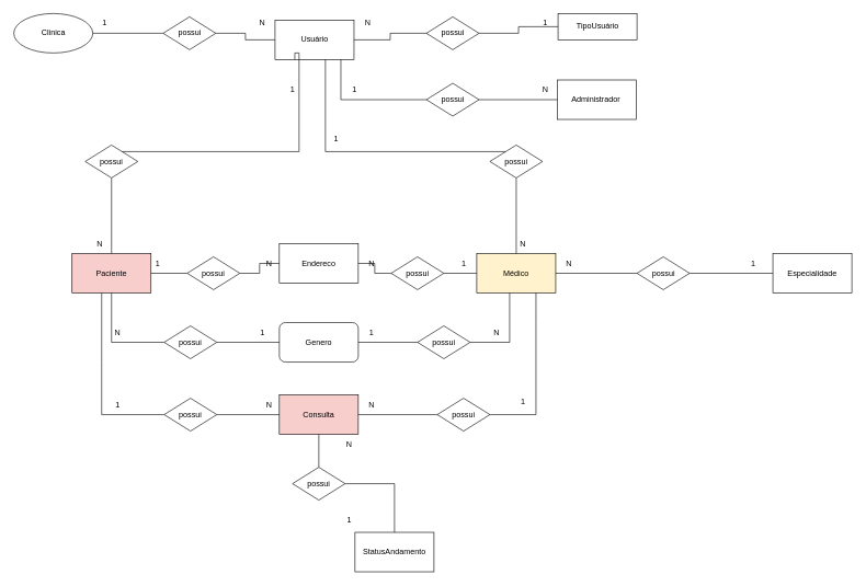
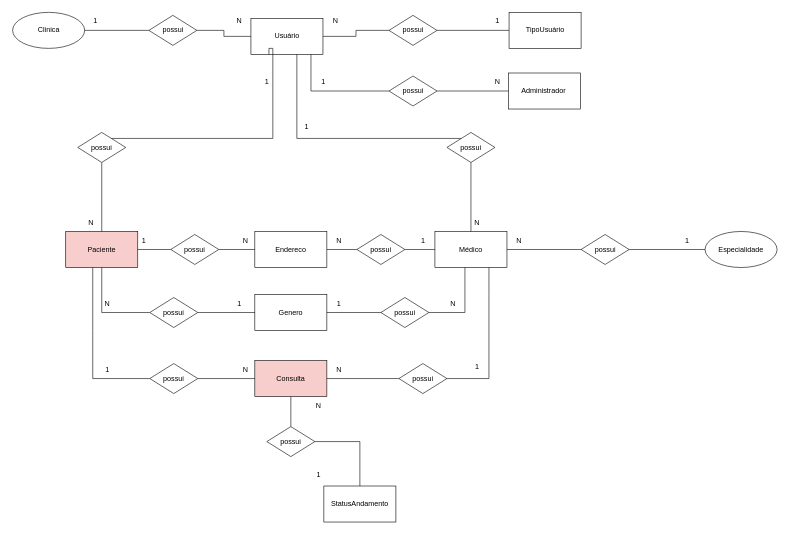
  <mxCell id="0" />
  <mxCell id="1" parent="0" />
  <mxCell id="2" value="Clinica" style="ellipse;whiteSpace=wrap;html=1;" parent="1" vertex="1"><mxGeometry x="20.5" y="20" width="120" height="60" as="geometry" /></mxCell>
  <mxCell id="3" value="" style="edgeStyle=orthogonalEdgeStyle;rounded=0;orthogonalLoop=1;jettySize=auto;html=1;endArrow=none;endFill=0;" parent="1" source="4" target="2" edge="1"><mxGeometry relative="1" as="geometry" /></mxCell>
  <mxCell id="4" value="possui" style="rhombus;whiteSpace=wrap;html=1;" parent="1" vertex="1"><mxGeometry x="247.5" y="25" width="80" height="50" as="geometry" /></mxCell>
  <mxCell id="5" value="" style="edgeStyle=orthogonalEdgeStyle;rounded=0;orthogonalLoop=1;jettySize=auto;html=1;endArrow=none;endFill=0;" parent="1" source="6" target="4" edge="1"><mxGeometry relative="1" as="geometry" /></mxCell>
  <mxCell id="6" value="Usuário" style="rounded=0;whiteSpace=wrap;html=1;" parent="1" vertex="1"><mxGeometry x="417.5" y="30" width="120" height="60" as="geometry" /></mxCell>
  <mxCell id="7" value="" style="edgeStyle=orthogonalEdgeStyle;rounded=0;orthogonalLoop=1;jettySize=auto;html=1;endArrow=none;endFill=0;" parent="1" source="8" target="6" edge="1"><mxGeometry relative="1" as="geometry" /></mxCell>
  <mxCell id="8" value="possui" style="rhombus;whiteSpace=wrap;html=1;" parent="1" vertex="1"><mxGeometry x="647.5" y="25" width="80" height="50" as="geometry" /></mxCell>
  <mxCell id="9" value="" style="edgeStyle=orthogonalEdgeStyle;rounded=0;orthogonalLoop=1;jettySize=auto;html=1;endArrow=none;endFill=0;" parent="1" source="10" target="8" edge="1"><mxGeometry relative="1" as="geometry" /></mxCell>
- <mxCell id="10" value="TipoUsuário" style="rounded=0;whiteSpace=wrap;html=1;" parent="1" vertex="1"><mxGeometry x="847.5" y="20" width="120" height="40" as="geometry" /></mxCell>
- <mxCell id="11" value="Médico" style="rounded=0;whiteSpace=wrap;html=1;fillColor=#fff2cc;" parent="1" vertex="1"><mxGeometry x="724" y="385" width="120" height="60" as="geometry" /></mxCell>
- <mxCell id="12" value="Especialidade" style="rounded=0;whiteSpace=wrap;html=1;" parent="1" vertex="1"><mxGeometry x="1174" y="385" width="120" height="60" as="geometry" /></mxCell>
+ <mxCell id="10" value="TipoUsuário" style="rounded=0;whiteSpace=wrap;html=1;" parent="1" vertex="1"><mxGeometry x="847.5" y="20" width="120" height="60" as="geometry" /></mxCell>
+ <mxCell id="11" value="Médico" style="rounded=0;whiteSpace=wrap;html=1;" parent="1" vertex="1"><mxGeometry x="724" y="385" width="120" height="60" as="geometry" /></mxCell>
+ <mxCell id="12" value="Especialidade" style="ellipse;whiteSpace=wrap;html=1;" parent="1" vertex="1"><mxGeometry x="1174" y="385" width="120" height="60" as="geometry" /></mxCell>
  <mxCell id="13" value="Consulta" style="rounded=0;whiteSpace=wrap;html=1;fillColor=#f8cecc;" parent="1" vertex="1"><mxGeometry x="424" y="600" width="120" height="60" as="geometry" /></mxCell>
  <mxCell id="14" value="StatusAndamento" style="rounded=0;whiteSpace=wrap;html=1;" parent="1" vertex="1"><mxGeometry x="539" y="809" width="120" height="60" as="geometry" /></mxCell>
  <mxCell id="15" value="Paciente" style="rounded=0;whiteSpace=wrap;html=1;fillColor=#f8cecc;" parent="1" vertex="1"><mxGeometry x="109" y="385" width="120" height="60" as="geometry" /></mxCell>
  <mxCell id="16" value="" style="edgeStyle=orthogonalEdgeStyle;rounded=0;orthogonalLoop=1;jettySize=auto;html=1;endArrow=none;endFill=0;" parent="1" source="17" target="27" edge="1"><mxGeometry relative="1" as="geometry" /></mxCell>
  <mxCell id="17" value="Administrador&amp;nbsp;" style="rounded=0;whiteSpace=wrap;html=1;" parent="1" vertex="1"><mxGeometry x="846.83" y="121" width="120" height="60" as="geometry" /></mxCell>
- <mxCell id="18" value="Endereco" style="rounded=0;whiteSpace=wrap;html=1;" parent="1" vertex="1"><mxGeometry x="424" y="370" width="120" height="60" as="geometry" /></mxCell>
- <mxCell id="19" value="Genero" style="whiteSpace=wrap;html=1;rounded=1;" parent="1" vertex="1"><mxGeometry x="424" y="490" width="120" height="60" as="geometry" /></mxCell>
+ <mxCell id="18" value="Endereco" style="rounded=0;whiteSpace=wrap;html=1;" parent="1" vertex="1"><mxGeometry x="424" y="385" width="120" height="60" as="geometry" /></mxCell>
+ <mxCell id="19" value="Genero" style="rounded=0;whiteSpace=wrap;html=1;" parent="1" vertex="1"><mxGeometry x="424" y="490" width="120" height="60" as="geometry" /></mxCell>
  <mxCell id="20" value="" style="edgeStyle=orthogonalEdgeStyle;rounded=0;orthogonalLoop=1;jettySize=auto;html=1;endArrow=none;endFill=0;" parent="1" source="22" target="6" edge="1"><mxGeometry relative="1" as="geometry"><Array as="points"><mxPoint x="494" y="230" /></Array></mxGeometry></mxCell>
  <mxCell id="21" value="" style="edgeStyle=orthogonalEdgeStyle;rounded=0;orthogonalLoop=1;jettySize=auto;html=1;endArrow=none;endFill=0;" parent="1" source="22" target="11" edge="1"><mxGeometry relative="1" as="geometry" /></mxCell>
  <mxCell id="22" value="possui" style="rhombus;whiteSpace=wrap;html=1;" parent="1" vertex="1"><mxGeometry x="744" y="220" width="80" height="50" as="geometry" /></mxCell>
  <mxCell id="23" value="" style="edgeStyle=orthogonalEdgeStyle;rounded=0;orthogonalLoop=1;jettySize=auto;html=1;endArrow=none;endFill=0;" parent="1" source="25" target="15" edge="1"><mxGeometry relative="1" as="geometry" /></mxCell>
  <mxCell id="24" value="" style="edgeStyle=orthogonalEdgeStyle;rounded=0;orthogonalLoop=1;jettySize=auto;html=1;endArrow=none;endFill=0;entryX=0.25;entryY=1;entryDx=0;entryDy=0;" parent="1" source="25" target="6" edge="1"><mxGeometry relative="1" as="geometry"><Array as="points"><mxPoint x="454" y="230" /><mxPoint x="454" y="80" /></Array></mxGeometry></mxCell>
  <mxCell id="25" value="possui" style="rhombus;whiteSpace=wrap;html=1;" parent="1" vertex="1"><mxGeometry x="129" y="220" width="80" height="50" as="geometry" /></mxCell>
  <mxCell id="26" value="" style="edgeStyle=orthogonalEdgeStyle;rounded=0;orthogonalLoop=1;jettySize=auto;html=1;endArrow=none;endFill=0;" parent="1" source="27" target="6" edge="1"><mxGeometry relative="1" as="geometry"><Array as="points"><mxPoint x="517.5" y="151" /></Array></mxGeometry></mxCell>
  <mxCell id="27" value="possui" style="rhombus;whiteSpace=wrap;html=1;" parent="1" vertex="1"><mxGeometry x="647.5" y="126" width="80" height="50" as="geometry" /></mxCell>
  <mxCell id="28" value="" style="edgeStyle=orthogonalEdgeStyle;rounded=0;orthogonalLoop=1;jettySize=auto;html=1;endArrow=none;endFill=0;" parent="1" source="30" target="12" edge="1"><mxGeometry relative="1" as="geometry" /></mxCell>
  <mxCell id="29" value="" style="edgeStyle=orthogonalEdgeStyle;rounded=0;orthogonalLoop=1;jettySize=auto;html=1;endArrow=none;endFill=0;" parent="1" source="30" target="11" edge="1"><mxGeometry relative="1" as="geometry" /></mxCell>
  <mxCell id="30" value="possui" style="rhombus;whiteSpace=wrap;html=1;" parent="1" vertex="1"><mxGeometry x="967.5" y="390" width="80" height="50" as="geometry" /></mxCell>
  <mxCell id="31" value="" style="edgeStyle=orthogonalEdgeStyle;rounded=0;orthogonalLoop=1;jettySize=auto;html=1;endArrow=none;endFill=0;" parent="1" source="33" target="15" edge="1"><mxGeometry relative="1" as="geometry"><Array as="points"><mxPoint x="154" y="550" /><mxPoint x="154" y="550" /></Array></mxGeometry></mxCell>
  <mxCell id="32" value="" style="edgeStyle=orthogonalEdgeStyle;rounded=0;orthogonalLoop=1;jettySize=auto;html=1;endArrow=none;endFill=0;" parent="1" source="33" target="13" edge="1"><mxGeometry relative="1" as="geometry" /></mxCell>
  <mxCell id="33" value="possui" style="rhombus;whiteSpace=wrap;html=1;" parent="1" vertex="1"><mxGeometry x="249" y="605" width="80" height="50" as="geometry" /></mxCell>
  <mxCell id="34" value="" style="edgeStyle=orthogonalEdgeStyle;rounded=0;orthogonalLoop=1;jettySize=auto;html=1;endArrow=none;endFill=0;" parent="1" source="36" target="11" edge="1"><mxGeometry relative="1" as="geometry"><Array as="points"><mxPoint x="814" y="490" /><mxPoint x="814" y="490" /></Array></mxGeometry></mxCell>
  <mxCell id="35" value="" style="edgeStyle=orthogonalEdgeStyle;rounded=0;orthogonalLoop=1;jettySize=auto;html=1;endArrow=none;endFill=0;" parent="1" source="36" target="13" edge="1"><mxGeometry relative="1" as="geometry" /></mxCell>
  <mxCell id="36" value="possui" style="rhombus;whiteSpace=wrap;html=1;" parent="1" vertex="1"><mxGeometry x="664" y="605" width="80" height="50" as="geometry" /></mxCell>
  <mxCell id="37" value="" style="edgeStyle=orthogonalEdgeStyle;rounded=0;orthogonalLoop=1;jettySize=auto;html=1;endArrow=none;endFill=0;" parent="1" source="39" target="15" edge="1"><mxGeometry relative="1" as="geometry" /></mxCell>
  <mxCell id="38" value="" style="edgeStyle=orthogonalEdgeStyle;rounded=0;orthogonalLoop=1;jettySize=auto;html=1;endArrow=none;endFill=0;" parent="1" source="39" target="19" edge="1"><mxGeometry relative="1" as="geometry" /></mxCell>
  <mxCell id="39" value="possui" style="rhombus;whiteSpace=wrap;html=1;" parent="1" vertex="1"><mxGeometry x="249" y="495" width="80" height="50" as="geometry" /></mxCell>
  <mxCell id="40" value="" style="edgeStyle=orthogonalEdgeStyle;rounded=0;orthogonalLoop=1;jettySize=auto;html=1;endArrow=none;endFill=0;" parent="1" source="42" target="13" edge="1"><mxGeometry relative="1" as="geometry" /></mxCell>
  <mxCell id="41" value="" style="edgeStyle=orthogonalEdgeStyle;rounded=0;orthogonalLoop=1;jettySize=auto;html=1;endArrow=none;endFill=0;" parent="1" source="42" target="14" edge="1"><mxGeometry relative="1" as="geometry" /></mxCell>
  <mxCell id="42" value="possui" style="rhombus;whiteSpace=wrap;html=1;" parent="1" vertex="1"><mxGeometry x="444" y="710" width="80" height="50" as="geometry" /></mxCell>
  <mxCell id="43" value="1" style="text;html=1;align=center;verticalAlign=middle;resizable=0;points=[];autosize=1;" parent="1" vertex="1"><mxGeometry x="147.5" y="25" width="20" height="20" as="geometry" /></mxCell>
  <mxCell id="44" value="N" style="text;html=1;align=center;verticalAlign=middle;resizable=0;points=[];autosize=1;" parent="1" vertex="1"><mxGeometry x="387.5" y="25" width="20" height="20" as="geometry" /></mxCell>
  <mxCell id="45" value="N" style="text;html=1;align=center;verticalAlign=middle;resizable=0;points=[];autosize=1;" parent="1" vertex="1"><mxGeometry x="547.5" y="25" width="20" height="20" as="geometry" /></mxCell>
  <mxCell id="46" value="1" style="text;html=1;align=center;verticalAlign=middle;resizable=0;points=[];autosize=1;" parent="1" vertex="1"><mxGeometry x="817.5" y="25" width="20" height="20" as="geometry" /></mxCell>
  <mxCell id="47" value="N" style="text;html=1;align=center;verticalAlign=middle;resizable=0;points=[];autosize=1;" parent="1" vertex="1"><mxGeometry x="817.5" y="126" width="20" height="20" as="geometry" /></mxCell>
  <mxCell id="48" value="1" style="text;html=1;align=center;verticalAlign=middle;resizable=0;points=[];autosize=1;" parent="1" vertex="1"><mxGeometry x="527.5" y="126" width="20" height="20" as="geometry" /></mxCell>
  <mxCell id="49" value="1" style="text;html=1;align=center;verticalAlign=middle;resizable=0;points=[];autosize=1;" parent="1" vertex="1"><mxGeometry x="1134" y="390" width="20" height="20" as="geometry" /></mxCell>
  <mxCell id="50" value="N" style="text;html=1;align=center;verticalAlign=middle;resizable=0;points=[];autosize=1;" parent="1" vertex="1"><mxGeometry x="854" y="390" width="20" height="20" as="geometry" /></mxCell>
  <mxCell id="51" value="" style="edgeStyle=orthogonalEdgeStyle;rounded=0;orthogonalLoop=1;jettySize=auto;html=1;endArrow=none;endFill=0;" parent="1" source="53" target="18" edge="1"><mxGeometry relative="1" as="geometry" /></mxCell>
  <mxCell id="52" value="" style="edgeStyle=orthogonalEdgeStyle;rounded=0;orthogonalLoop=1;jettySize=auto;html=1;endArrow=none;endFill=0;" parent="1" source="53" target="15" edge="1"><mxGeometry relative="1" as="geometry" /></mxCell>
  <mxCell id="53" value="possui" style="rhombus;whiteSpace=wrap;html=1;" parent="1" vertex="1"><mxGeometry x="284" y="390" width="80" height="50" as="geometry" /></mxCell>
  <mxCell id="54" value="" style="edgeStyle=orthogonalEdgeStyle;rounded=0;orthogonalLoop=1;jettySize=auto;html=1;endArrow=none;endFill=0;" parent="1" source="56" target="11" edge="1"><mxGeometry relative="1" as="geometry" /></mxCell>
  <mxCell id="55" value="" style="edgeStyle=orthogonalEdgeStyle;rounded=0;orthogonalLoop=1;jettySize=auto;html=1;endArrow=none;endFill=0;" parent="1" source="56" target="18" edge="1"><mxGeometry relative="1" as="geometry" /></mxCell>
  <mxCell id="56" value="possui" style="rhombus;whiteSpace=wrap;html=1;" parent="1" vertex="1"><mxGeometry x="594" y="390" width="80" height="50" as="geometry" /></mxCell>
  <mxCell id="57" value="" style="edgeStyle=orthogonalEdgeStyle;rounded=0;orthogonalLoop=1;jettySize=auto;html=1;endArrow=none;endFill=0;" parent="1" source="59" target="19" edge="1"><mxGeometry relative="1" as="geometry" /></mxCell>
  <mxCell id="58" value="" style="edgeStyle=orthogonalEdgeStyle;rounded=0;orthogonalLoop=1;jettySize=auto;html=1;endArrow=none;endFill=0;" parent="1" source="59" target="11" edge="1"><mxGeometry relative="1" as="geometry"><Array as="points"><mxPoint x="774" y="520" /></Array></mxGeometry></mxCell>
  <mxCell id="59" value="possui" style="rhombus;whiteSpace=wrap;html=1;" parent="1" vertex="1"><mxGeometry x="634" y="495" width="80" height="50" as="geometry" /></mxCell>
  <mxCell id="60" value="N" style="text;html=1;align=center;verticalAlign=middle;resizable=0;points=[];autosize=1;" parent="1" vertex="1"><mxGeometry x="520" y="666" width="20" height="20" as="geometry" /></mxCell>
  <mxCell id="61" value="1" style="text;html=1;align=center;verticalAlign=middle;resizable=0;points=[];autosize=1;" parent="1" vertex="1"><mxGeometry x="520" y="780" width="20" height="20" as="geometry" /></mxCell>
  <mxCell id="62" value="N" style="text;html=1;align=center;verticalAlign=middle;resizable=0;points=[];autosize=1;" parent="1" vertex="1"><mxGeometry x="397.5" y="605" width="20" height="20" as="geometry" /></mxCell>
  <mxCell id="63" value="1" style="text;html=1;align=center;verticalAlign=middle;resizable=0;points=[];autosize=1;" parent="1" vertex="1"><mxGeometry x="167.5" y="605" width="20" height="20" as="geometry" /></mxCell>
  <mxCell id="64" value="N" style="text;html=1;align=center;verticalAlign=middle;resizable=0;points=[];autosize=1;" parent="1" vertex="1"><mxGeometry x="140.5" y="360" width="20" height="20" as="geometry" /></mxCell>
  <mxCell id="65" value="1" style="text;html=1;align=center;verticalAlign=middle;resizable=0;points=[];autosize=1;" parent="1" vertex="1"><mxGeometry x="434" y="126" width="20" height="20" as="geometry" /></mxCell>
  <mxCell id="66" value="1" style="text;html=1;align=center;verticalAlign=middle;resizable=0;points=[];autosize=1;" parent="1" vertex="1"><mxGeometry x="500" y="200" width="20" height="20" as="geometry" /></mxCell>
  <mxCell id="67" value="N" style="text;html=1;align=center;verticalAlign=middle;resizable=0;points=[];autosize=1;" parent="1" vertex="1"><mxGeometry x="784" y="360" width="20" height="20" as="geometry" /></mxCell>
  <mxCell id="68" value="1" style="text;html=1;align=center;verticalAlign=middle;resizable=0;points=[];autosize=1;" parent="1" vertex="1"><mxGeometry x="784" y="600" width="20" height="20" as="geometry" /></mxCell>
  <mxCell id="69" value="N" style="text;html=1;align=center;verticalAlign=middle;resizable=0;points=[];autosize=1;" parent="1" vertex="1"><mxGeometry x="554" y="605" width="20" height="20" as="geometry" /></mxCell>
  <mxCell id="70" value="N" style="text;html=1;align=center;verticalAlign=middle;resizable=0;points=[];autosize=1;" parent="1" vertex="1"><mxGeometry x="744" y="495" width="20" height="20" as="geometry" /></mxCell>
  <mxCell id="71" value="1" style="text;html=1;align=center;verticalAlign=middle;resizable=0;points=[];autosize=1;" parent="1" vertex="1"><mxGeometry x="554" y="495" width="20" height="20" as="geometry" /></mxCell>
  <mxCell id="72" value="1" style="text;html=1;align=center;verticalAlign=middle;resizable=0;points=[];autosize=1;" parent="1" vertex="1"><mxGeometry x="387.5" y="495" width="20" height="20" as="geometry" /></mxCell>
  <mxCell id="73" value="N" style="text;html=1;align=center;verticalAlign=middle;resizable=0;points=[];autosize=1;" parent="1" vertex="1"><mxGeometry x="167.5" y="495" width="20" height="20" as="geometry" /></mxCell>
  <mxCell id="74" value="N" style="text;html=1;align=center;verticalAlign=middle;resizable=0;points=[];autosize=1;" parent="1" vertex="1"><mxGeometry x="397.5" y="390" width="20" height="20" as="geometry" /></mxCell>
  <mxCell id="75" value="1" style="text;html=1;align=center;verticalAlign=middle;resizable=0;points=[];autosize=1;" parent="1" vertex="1"><mxGeometry x="229" y="390" width="20" height="20" as="geometry" /></mxCell>
  <mxCell id="76" value="N" style="text;html=1;align=center;verticalAlign=middle;resizable=0;points=[];autosize=1;" parent="1" vertex="1"><mxGeometry x="554" y="390" width="20" height="20" as="geometry" /></mxCell>
  <mxCell id="77" value="1" style="text;html=1;align=center;verticalAlign=middle;resizable=0;points=[];autosize=1;" parent="1" vertex="1"><mxGeometry x="694" y="390" width="20" height="20" as="geometry" /></mxCell>
